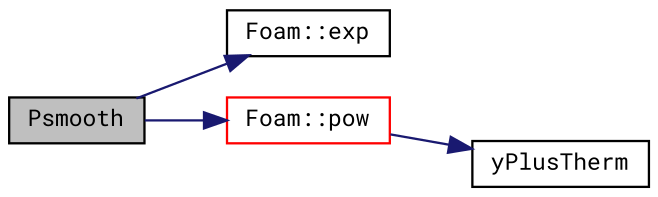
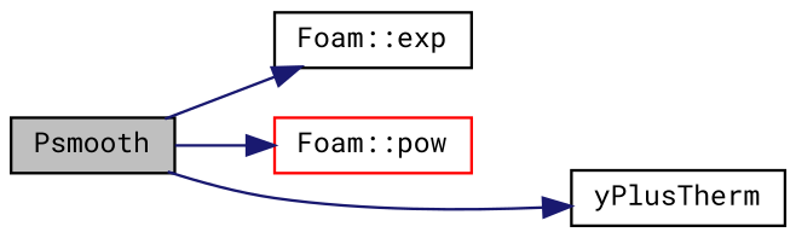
  digraph {
    fontname="Roboto Mono"
    rankdir=LR
    node [color=black fontname="Roboto Mono" fontsize=10 shape=record]
    edge [color=midnightblue fontname="Roboto Mono" fontsize=10 labelfontname=Helvetica labelfontsize=10 style=solid]
    n1 [fillcolor=grey75 fontcolor=black height=0.2 label=Psmooth style=filled width=0.4]
    n2 [height=0.2 label="Foam::exp" width=0.4]
    n3 [color=red height=0.2 label="Foam::pow" width=0.4]
    n4 [height=0.2 label=yPlusTherm width=0.4]
    n1 -> n2
    n1 -> n3
-   n3 -> n4
+   n1 -> n4
  }
